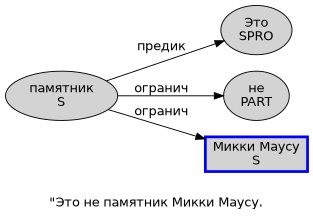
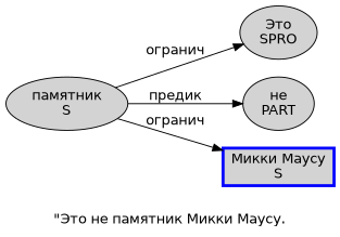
  digraph {
    fontname="DejaVu Sans"
    label="\"Это не памятник Микки Маусу."
    rankdir=LR
    node [fillcolor=lightgray fontname="DejaVu Sans" penwidth=1 shape=ellipse style=filled]
    edge [fontname="DejaVu Sans"]
    n1 [label="Это\nSPRO"]
    n2 [label="не\nPART"]
    n3 [label="памятник\nS"]
    n4 [color=blue label="Микки Маусу\nS" penwidth=3 shape=box]
-   n3 -> n1 [label="предик"]
-   n3 -> n2 [label="огранич"]
+   n3 -> n1 [label="огранич"]
+   n3 -> n2 [label="предик"]
    n3 -> n4 [label="огранич"]
  }
